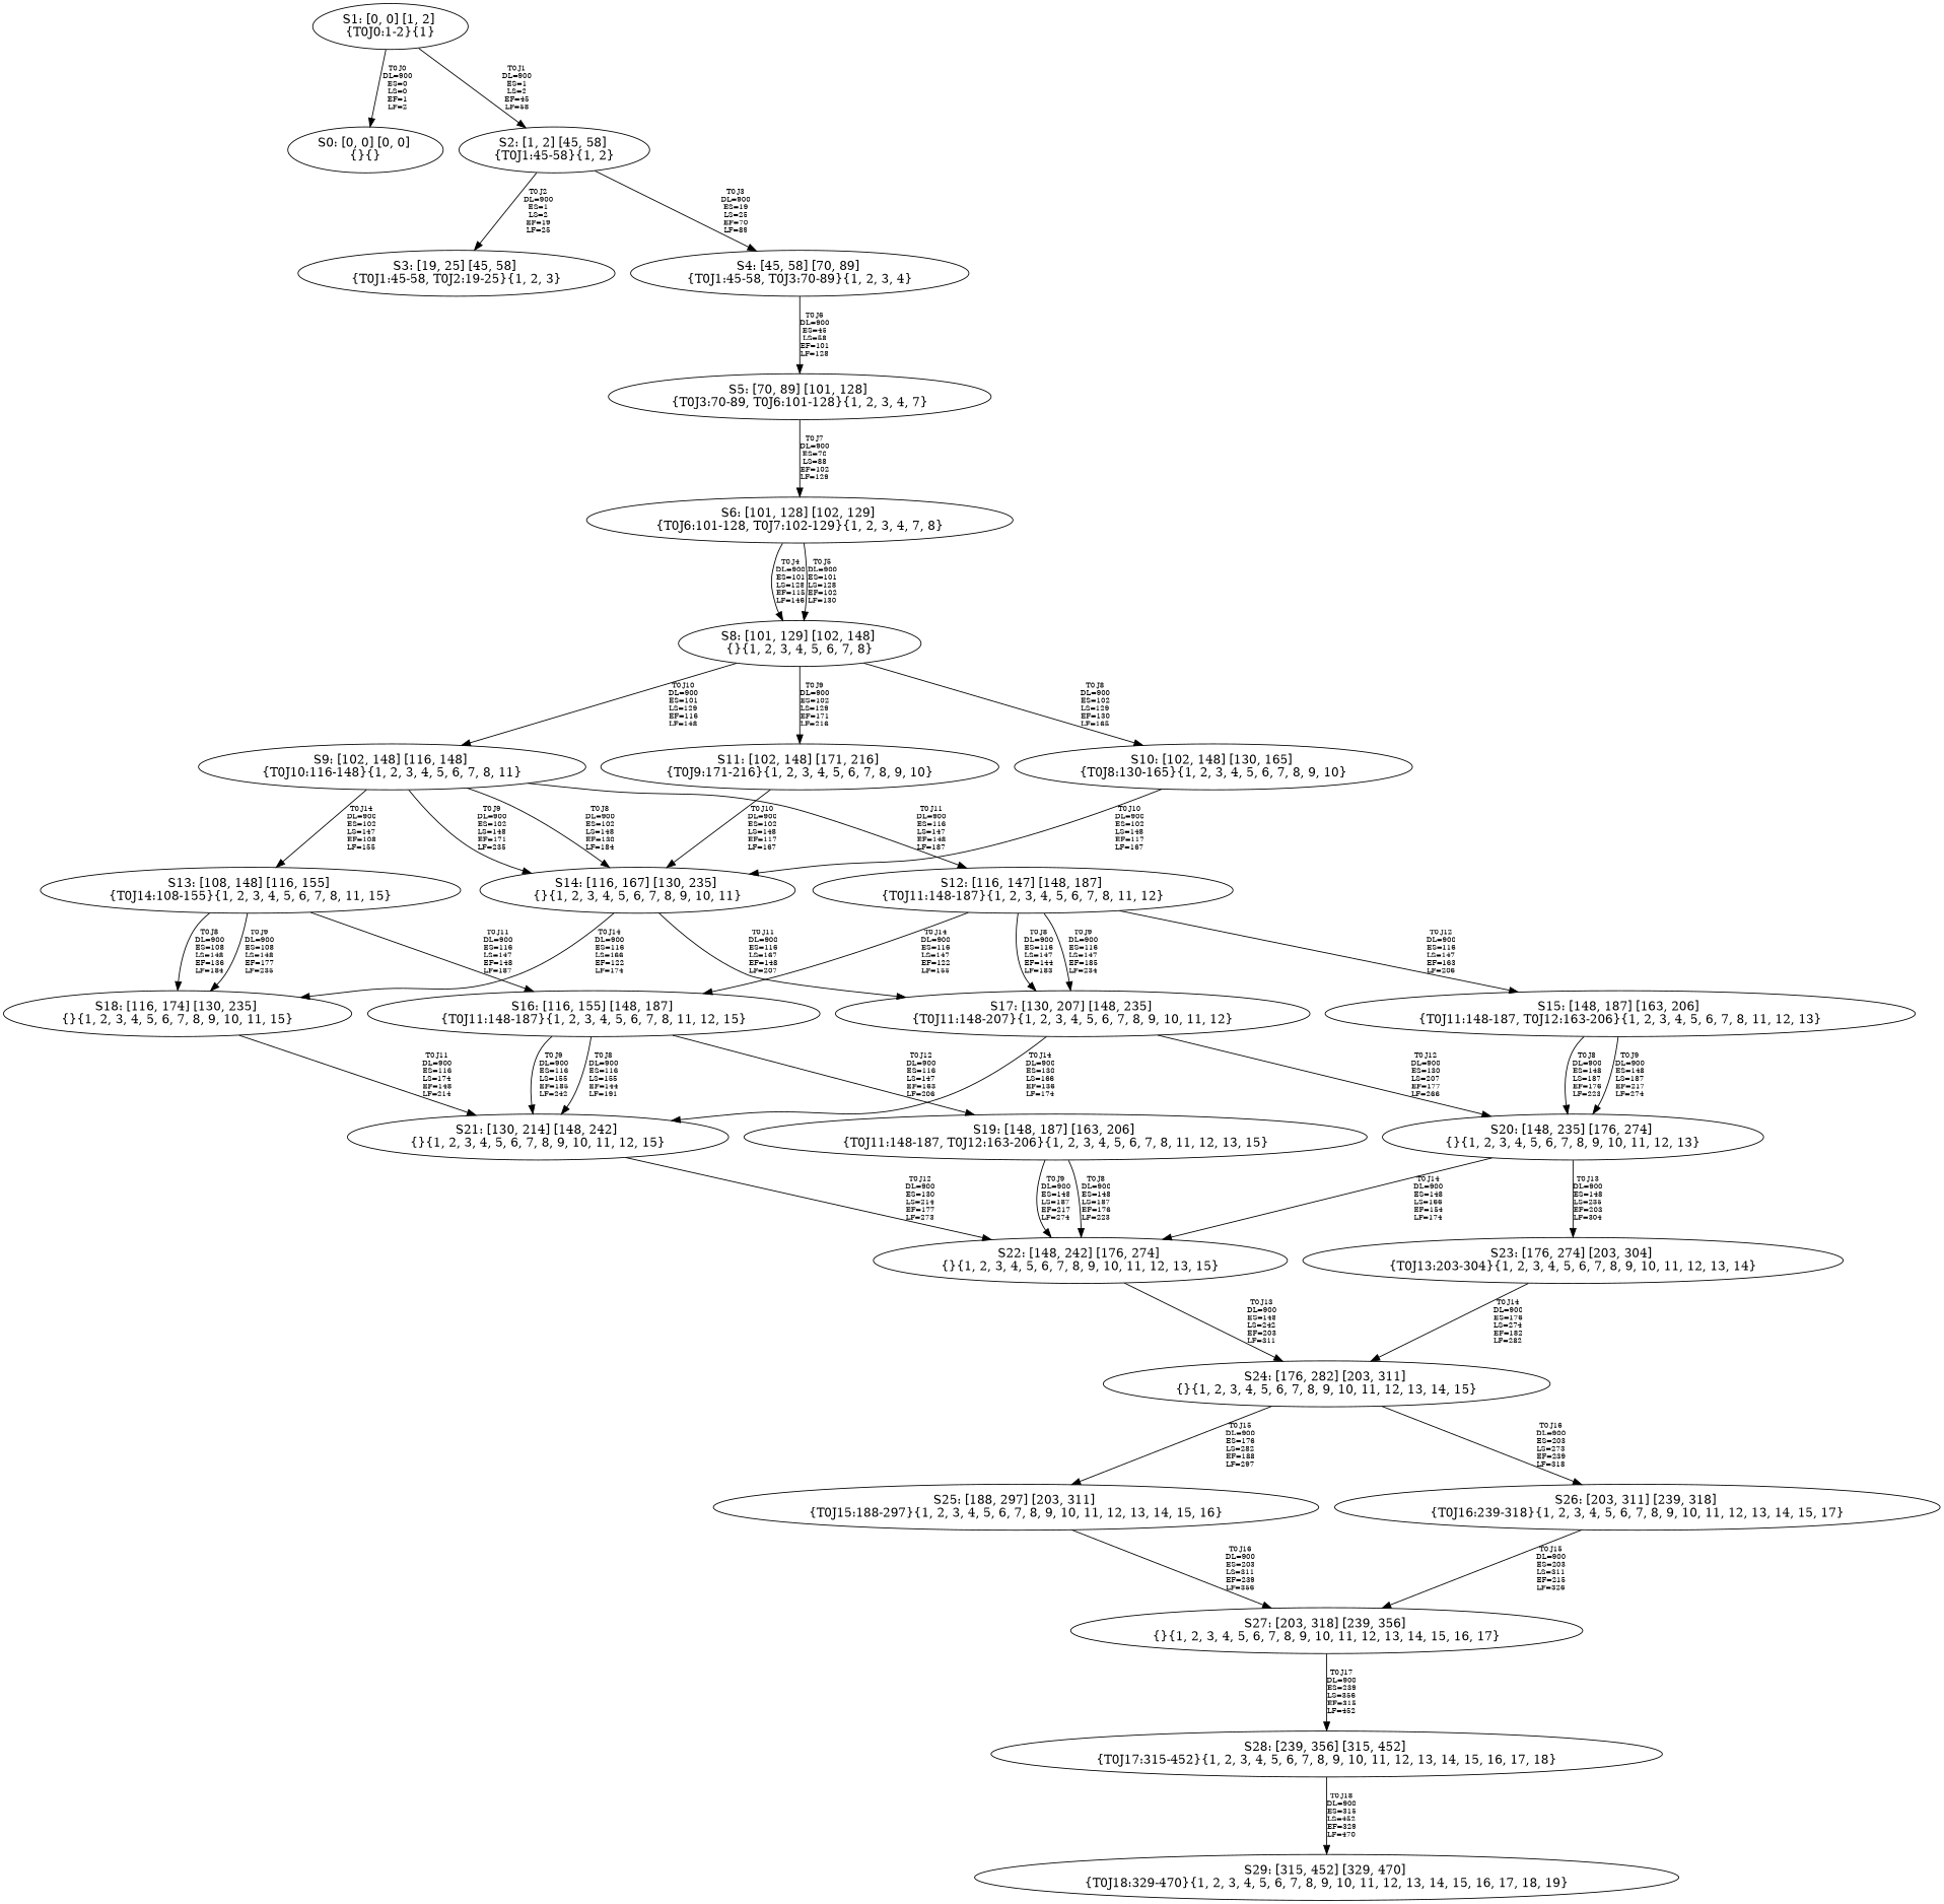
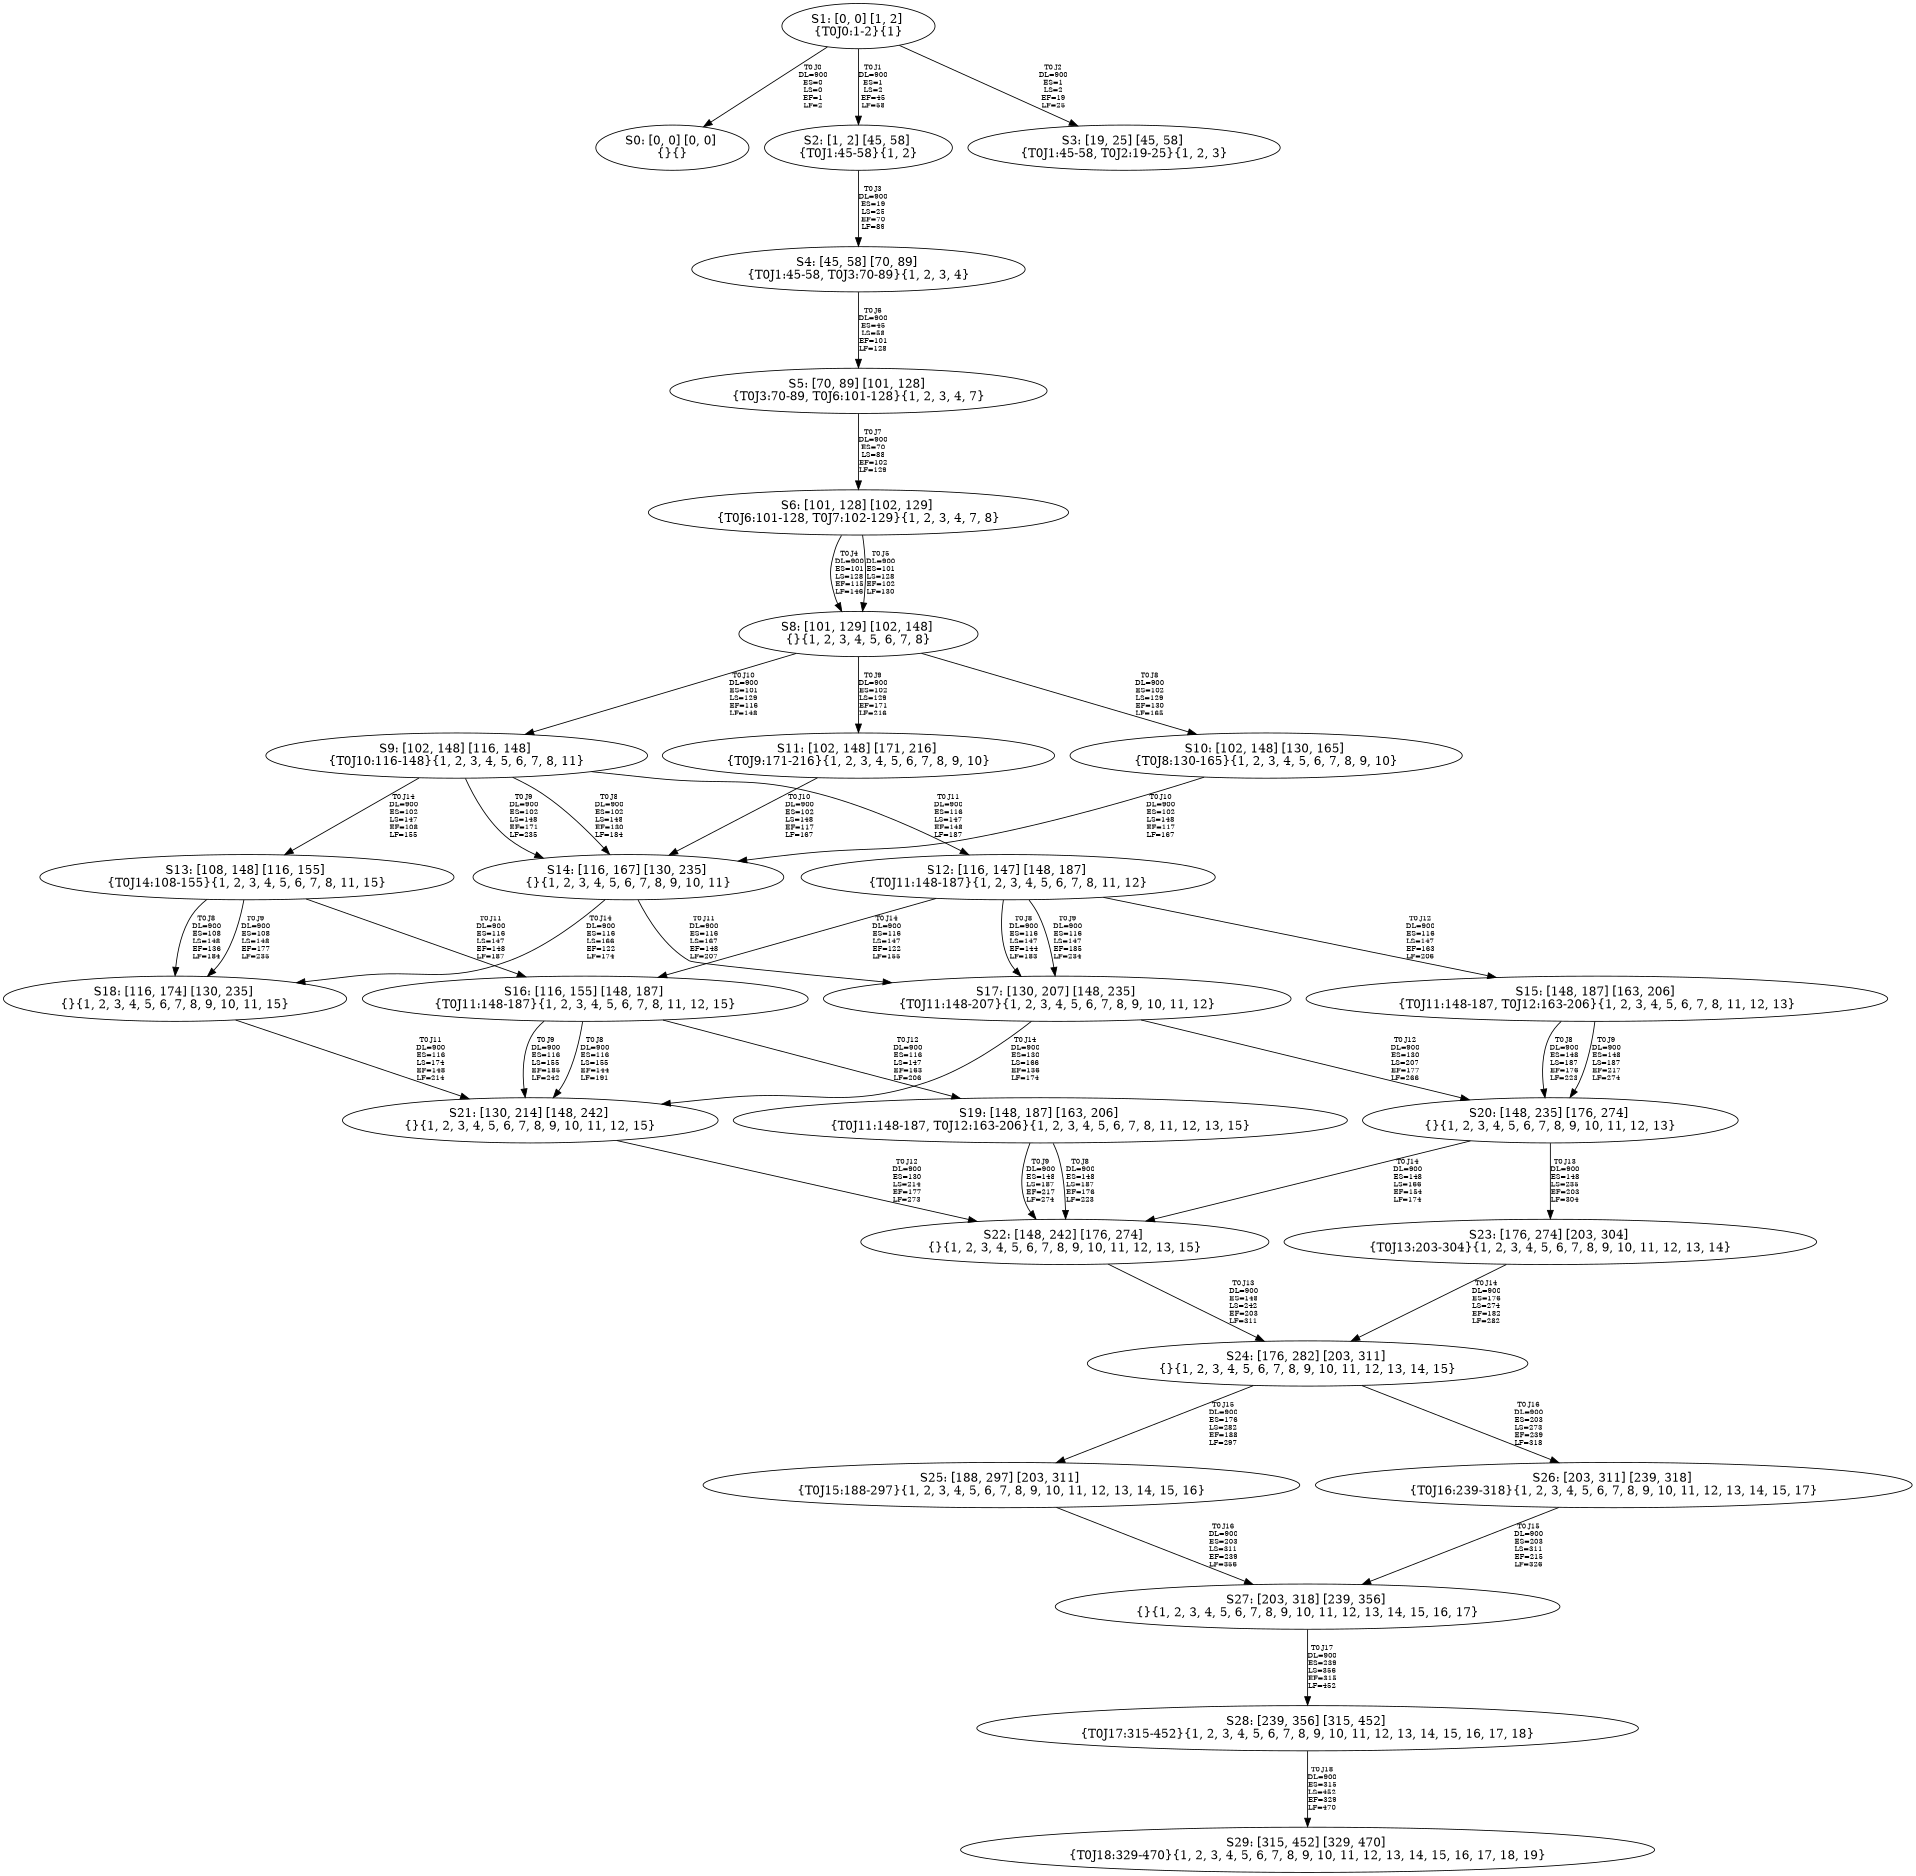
  digraph {
    edge [fontsize=8]
    n1 [label="S0: [0, 0] [0, 0] \n{}{}"]
    n2 [label="S1: [0, 0] [1, 2] \n{T0J0:1-2}{1}"]
    n3 [label="S2: [1, 2] [45, 58] \n{T0J1:45-58}{1, 2}"]
    n4 [label="S3: [19, 25] [45, 58] \n{T0J1:45-58, T0J2:19-25}{1, 2, 3}"]
    n5 [label="S4: [45, 58] [70, 89] \n{T0J1:45-58, T0J3:70-89}{1, 2, 3, 4}"]
    n6 [label="S5: [70, 89] [101, 128] \n{T0J3:70-89, T0J6:101-128}{1, 2, 3, 4, 7}"]
    n7 [label="S6: [101, 128] [102, 129] \n{T0J6:101-128, T0J7:102-129}{1, 2, 3, 4, 7, 8}"]
    n8 [label="S8: [101, 129] [102, 148] \n{}{1, 2, 3, 4, 5, 6, 7, 8}"]
    n9 [label="S9: [102, 148] [116, 148] \n{T0J10:116-148}{1, 2, 3, 4, 5, 6, 7, 8, 11}"]
    n10 [label="S10: [102, 148] [130, 165] \n{T0J8:130-165}{1, 2, 3, 4, 5, 6, 7, 8, 9, 10}"]
    n11 [label="S11: [102, 148] [171, 216] \n{T0J9:171-216}{1, 2, 3, 4, 5, 6, 7, 8, 9, 10}"]
    n12 [label="S12: [116, 147] [148, 187] \n{T0J11:148-187}{1, 2, 3, 4, 5, 6, 7, 8, 11, 12}"]
    n13 [label="S13: [108, 148] [116, 155] \n{T0J14:108-155}{1, 2, 3, 4, 5, 6, 7, 8, 11, 15}"]
    n14 [label="S14: [116, 167] [130, 235] \n{}{1, 2, 3, 4, 5, 6, 7, 8, 9, 10, 11}"]
    n15 [label="S15: [148, 187] [163, 206] \n{T0J11:148-187, T0J12:163-206}{1, 2, 3, 4, 5, 6, 7, 8, 11, 12, 13}"]
    n16 [label="S16: [116, 155] [148, 187] \n{T0J11:148-187}{1, 2, 3, 4, 5, 6, 7, 8, 11, 12, 15}"]
    n17 [label="S17: [130, 207] [148, 235] \n{T0J11:148-207}{1, 2, 3, 4, 5, 6, 7, 8, 9, 10, 11, 12}"]
    n18 [label="S18: [116, 174] [130, 235] \n{}{1, 2, 3, 4, 5, 6, 7, 8, 9, 10, 11, 15}"]
    n19 [label="S20: [148, 235] [176, 274] \n{}{1, 2, 3, 4, 5, 6, 7, 8, 9, 10, 11, 12, 13}"]
    n20 [label="S19: [148, 187] [163, 206] \n{T0J11:148-187, T0J12:163-206}{1, 2, 3, 4, 5, 6, 7, 8, 11, 12, 13, 15}"]
    n21 [label="S21: [130, 214] [148, 242] \n{}{1, 2, 3, 4, 5, 6, 7, 8, 9, 10, 11, 12, 15}"]
    n22 [label="S22: [148, 242] [176, 274] \n{}{1, 2, 3, 4, 5, 6, 7, 8, 9, 10, 11, 12, 13, 15}"]
    n23 [label="S23: [176, 274] [203, 304] \n{T0J13:203-304}{1, 2, 3, 4, 5, 6, 7, 8, 9, 10, 11, 12, 13, 14}"]
    n24 [label="S24: [176, 282] [203, 311] \n{}{1, 2, 3, 4, 5, 6, 7, 8, 9, 10, 11, 12, 13, 14, 15}"]
    n25 [label="S25: [188, 297] [203, 311] \n{T0J15:188-297}{1, 2, 3, 4, 5, 6, 7, 8, 9, 10, 11, 12, 13, 14, 15, 16}"]
    n26 [label="S26: [203, 311] [239, 318] \n{T0J16:239-318}{1, 2, 3, 4, 5, 6, 7, 8, 9, 10, 11, 12, 13, 14, 15, 17}"]
    n27 [label="S27: [203, 318] [239, 356] \n{}{1, 2, 3, 4, 5, 6, 7, 8, 9, 10, 11, 12, 13, 14, 15, 16, 17}"]
    n28 [label="S28: [239, 356] [315, 452] \n{T0J17:315-452}{1, 2, 3, 4, 5, 6, 7, 8, 9, 10, 11, 12, 13, 14, 15, 16, 17, 18}"]
    n29 [label="S29: [315, 452] [329, 470] \n{T0J18:329-470}{1, 2, 3, 4, 5, 6, 7, 8, 9, 10, 11, 12, 13, 14, 15, 16, 17, 18, 19}"]
    n2 -> n1 [label="T0 J0\nDL=900\nES=0\nLS=0\nEF=1\nLF=2"]
    n2 -> n3 [label="T0 J1\nDL=900\nES=1\nLS=2\nEF=45\nLF=58"]
-   n3 -> n4 [label="T0 J2\nDL=900\nES=1\nLS=2\nEF=19\nLF=25"]
+   n2 -> n4 [label="T0 J2\nDL=900\nES=1\nLS=2\nEF=19\nLF=25"]
    n3 -> n5 [label="T0 J3\nDL=900\nES=19\nLS=25\nEF=70\nLF=89"]
    n5 -> n6 [label="T0 J6\nDL=900\nES=45\nLS=58\nEF=101\nLF=128"]
    n6 -> n7 [label="T0 J7\nDL=900\nES=70\nLS=88\nEF=102\nLF=129"]
    n7 -> n8 [label="T0 J4\nDL=900\nES=101\nLS=128\nEF=115\nLF=146"]
    n7 -> n8 [label="T0 J5\nDL=900\nES=101\nLS=128\nEF=102\nLF=130"]
    n8 -> n9 [label="T0 J10\nDL=900\nES=101\nLS=129\nEF=116\nLF=148"]
    n8 -> n10 [label="T0 J8\nDL=900\nES=102\nLS=129\nEF=130\nLF=165"]
    n8 -> n11 [label="T0 J9\nDL=900\nES=102\nLS=129\nEF=171\nLF=216"]
    n9 -> n12 [label="T0 J11\nDL=900\nES=116\nLS=147\nEF=148\nLF=187"]
    n9 -> n13 [label="T0 J14\nDL=900\nES=102\nLS=147\nEF=108\nLF=155"]
    n9 -> n14 [label="T0 J8\nDL=900\nES=102\nLS=148\nEF=130\nLF=184"]
    n9 -> n14 [label="T0 J9\nDL=900\nES=102\nLS=148\nEF=171\nLF=235"]
    n10 -> n14 [label="T0 J10\nDL=900\nES=102\nLS=148\nEF=117\nLF=167"]
    n11 -> n14 [label="T0 J10\nDL=900\nES=102\nLS=148\nEF=117\nLF=167"]
    n12 -> n15 [label="T0 J12\nDL=900\nES=116\nLS=147\nEF=163\nLF=206"]
    n12 -> n16 [label="T0 J14\nDL=900\nES=116\nLS=147\nEF=122\nLF=155"]
    n12 -> n17 [label="T0 J8\nDL=900\nES=116\nLS=147\nEF=144\nLF=183"]
    n12 -> n17 [label="T0 J9\nDL=900\nES=116\nLS=147\nEF=185\nLF=234"]
    n13 -> n16 [label="T0 J11\nDL=900\nES=116\nLS=147\nEF=148\nLF=187"]
    n13 -> n18 [label="T0 J8\nDL=900\nES=108\nLS=148\nEF=136\nLF=184"]
    n13 -> n18 [label="T0 J9\nDL=900\nES=108\nLS=148\nEF=177\nLF=235"]
    n14 -> n17 [label="T0 J11\nDL=900\nES=116\nLS=167\nEF=148\nLF=207"]
    n14 -> n18 [label="T0 J14\nDL=900\nES=116\nLS=166\nEF=122\nLF=174"]
    n15 -> n19 [label="T0 J8\nDL=900\nES=148\nLS=187\nEF=176\nLF=223"]
    n15 -> n19 [label="T0 J9\nDL=900\nES=148\nLS=187\nEF=217\nLF=274"]
    n16 -> n20 [label="T0 J12\nDL=900\nES=116\nLS=147\nEF=163\nLF=206"]
    n16 -> n21 [label="T0 J8\nDL=900\nES=116\nLS=155\nEF=144\nLF=191"]
    n16 -> n21 [label="T0 J9\nDL=900\nES=116\nLS=155\nEF=185\nLF=242"]
    n17 -> n19 [label="T0 J12\nDL=900\nES=130\nLS=207\nEF=177\nLF=266"]
    n17 -> n21 [label="T0 J14\nDL=900\nES=130\nLS=166\nEF=136\nLF=174"]
    n18 -> n21 [label="T0 J11\nDL=900\nES=116\nLS=174\nEF=148\nLF=214"]
    n19 -> n22 [label="T0 J14\nDL=900\nES=148\nLS=166\nEF=154\nLF=174"]
    n19 -> n23 [label="T0 J13\nDL=900\nES=148\nLS=235\nEF=203\nLF=304"]
    n20 -> n22 [label="T0 J8\nDL=900\nES=148\nLS=187\nEF=176\nLF=223"]
    n20 -> n22 [label="T0 J9\nDL=900\nES=148\nLS=187\nEF=217\nLF=274"]
    n21 -> n22 [label="T0 J12\nDL=900\nES=130\nLS=214\nEF=177\nLF=273"]
    n22 -> n24 [label="T0 J13\nDL=900\nES=148\nLS=242\nEF=203\nLF=311"]
    n23 -> n24 [label="T0 J14\nDL=900\nES=176\nLS=274\nEF=182\nLF=282"]
    n24 -> n25 [label="T0 J15\nDL=900\nES=176\nLS=282\nEF=188\nLF=297"]
    n24 -> n26 [label="T0 J16\nDL=900\nES=203\nLS=273\nEF=239\nLF=318"]
    n25 -> n27 [label="T0 J16\nDL=900\nES=203\nLS=311\nEF=239\nLF=356"]
    n26 -> n27 [label="T0 J15\nDL=900\nES=203\nLS=311\nEF=215\nLF=326"]
    n27 -> n28 [label="T0 J17\nDL=900\nES=239\nLS=356\nEF=315\nLF=452"]
    n28 -> n29 [label="T0 J18\nDL=900\nES=315\nLS=452\nEF=329\nLF=470"]
  }
